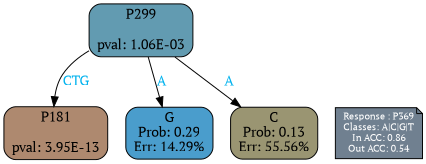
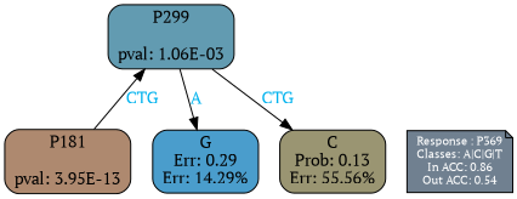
  digraph {
    fontname="PT Serif"
    ranksep=equally
    splines=polylines
    node [color=black fontname="PT Serif" shape=box style="filled, rounded"]
    edge [fontcolor=deepskyblue2 fontname="PT Serif"]
-   n1 [fillcolor="#4a9dcc" label="G\nProb: 0.29\nErr: 14.29%"]
+   n1 [fillcolor="#4a9dcc" label="G\nErr: 0.29\nErr: 14.29%"]
    n2 [fillcolor="#9a9572" label="C\nProb: 0.13\nErr: 55.56%"]
    n3 [align=left fillcolor=slategray fontcolor=white fontsize=10 label="Response : P369\nClasses: A|C|G|T\nIn ACC: 0.86\nOut ACC: 0.54\n" shape=note style=filled]
    n4 [fillcolor="#ae896f" label="P181\n\npval: 3.95E-13"]
    n5 [fillcolor="#629bb1" label="P299\n\npval: 1.06E-03"]
    subgraph sub_1 {
      rank=same
      n1
      n2
    }
    subgraph sub_2 {
      rank=same
      n3
      n4
    }
-   n5 -> n4 [label=CTG]
+   n4 -> n5 [label=CTG]
    n5 -> n1 [label=A]
-   n5 -> n2 [label=A]
+   n5 -> n2 [label=CTG]
  }
